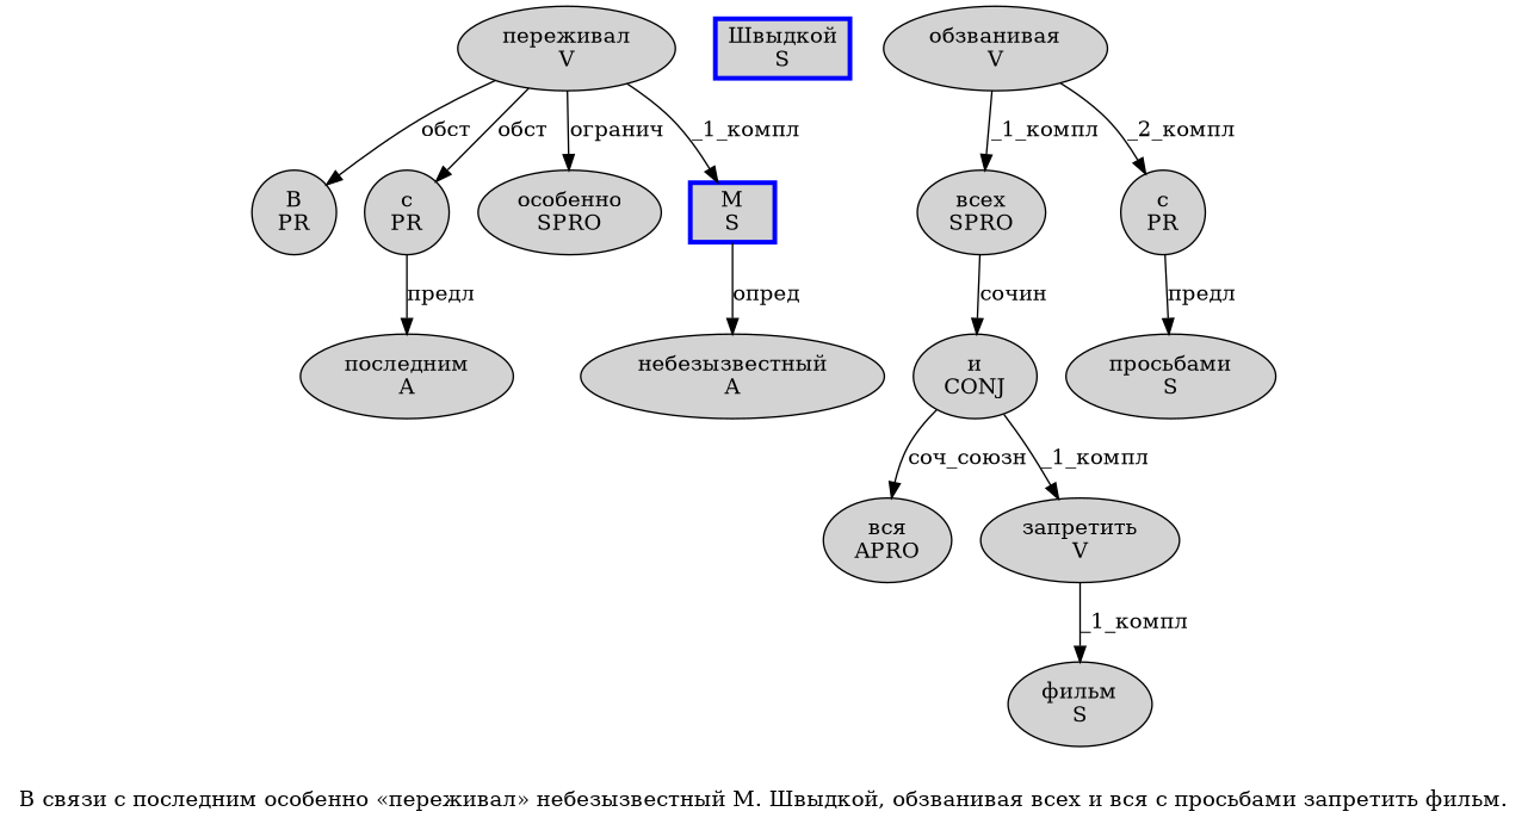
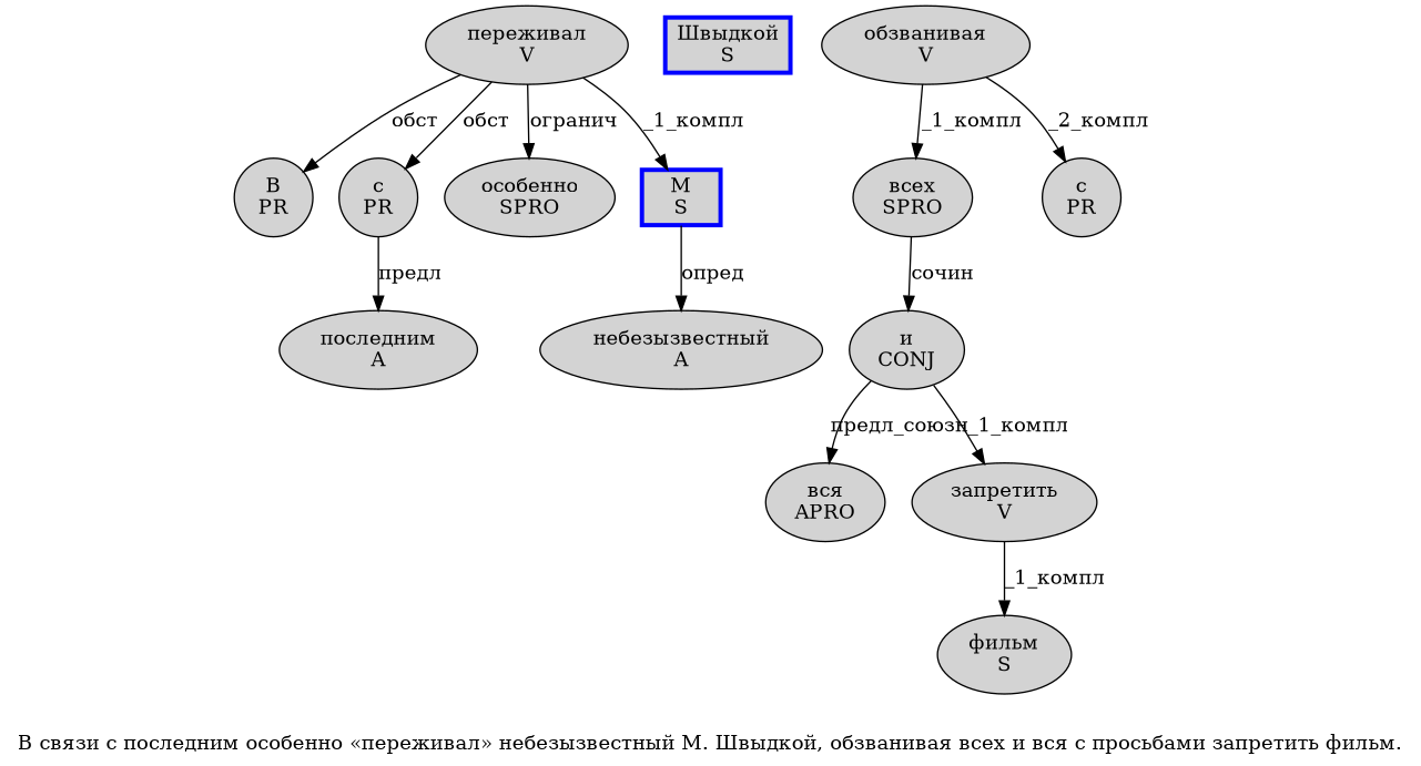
  digraph {
    label="В связи с последним особенно «переживал» небезызвестный М. Швыдкой, обзванивая всех и вся с просьбами запретить фильм."
    node [fillcolor=lightgray penwidth=1 shape=ellipse style=filled]
    n1 [label="В\nPR"]
    n2 [label="с\nPR"]
    n3 [label="последним\nA"]
    n4 [label="особенно\nSPRO"]
    n5 [label="переживал\nV"]
    n6 [color=blue label="М\nS" penwidth=3 shape=box]
    n7 [label="небезызвестный\nA"]
    n8 [color=blue label="Швыдкой\nS" penwidth=3 shape=box]
    n9 [label="обзванивая\nV"]
    n10 [label="всех\nSPRO"]
    n11 [label="с\nPR"]
    n12 [label="и\nCONJ"]
-   n13 [label="просьбами\nS"]
    n14 [label="вся\nAPRO"]
    n15 [label="запретить\nV"]
    n16 [label="фильм\nS"]
    n2 -> n3 [label="предл"]
    n5 -> n1 [label="обст"]
    n5 -> n2 [label="обст"]
    n5 -> n4 [label="огранич"]
    n5 -> n6 [label="_1_компл"]
    n6 -> n7 [label="опред"]
    n9 -> n10 [label="_1_компл"]
    n9 -> n11 [label="_2_компл"]
    n10 -> n12 [label="сочин"]
-   n11 -> n13 [label="предл"]
-   n12 -> n14 [label="соч_союзн"]
+   n12 -> n14 [label="предл_союзн"]
    n12 -> n15 [label="_1_компл"]
    n15 -> n16 [label="_1_компл"]
  }
